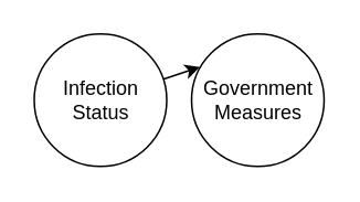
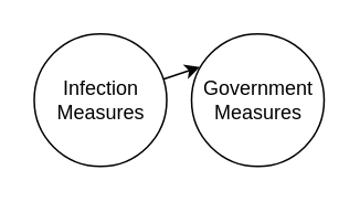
  <mxCell id="0" />
  <mxCell id="1" parent="0" />
- <mxCell id="2" value="Infection&lt;br&gt;Status" style="shape=ellipse;html=1;dashed=0;whitespace=wrap;aspect=fixed;perimeter=ellipsePerimeter;" vertex="1" parent="1"><mxGeometry x="20" y="20" width="80" height="80" as="geometry" /></mxCell>
+ <mxCell id="2" value="Infection&lt;br&gt;Measures" style="shape=ellipse;html=1;dashed=0;whitespace=wrap;aspect=fixed;perimeter=ellipsePerimeter;" vertex="1" parent="1"><mxGeometry x="20" y="20" width="80" height="80" as="geometry" /></mxCell>
  <mxCell id="3" value="Government&lt;br&gt;Measures" style="shape=ellipse;html=1;dashed=0;whitespace=wrap;aspect=fixed;perimeter=ellipsePerimeter;" vertex="1" parent="1"><mxGeometry x="115" y="20" width="80" height="80" as="geometry" /></mxCell>
  <mxCell id="4" value="" style="endArrow=classic;html=1;" edge="1" parent="1" source="2" target="3"><mxGeometry width="50" height="50" relative="1" as="geometry"><mxPoint x="290" y="410" as="sourcePoint" /><mxPoint x="340" y="360" as="targetPoint" /><Array as="points"><mxPoint x="120" y="40" /></Array></mxGeometry></mxCell>
